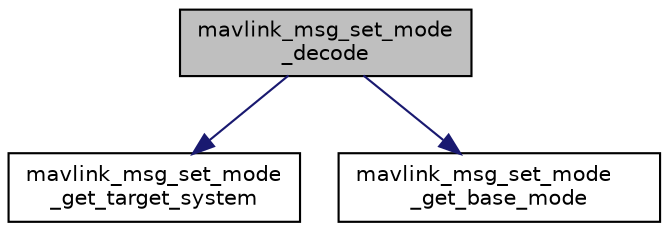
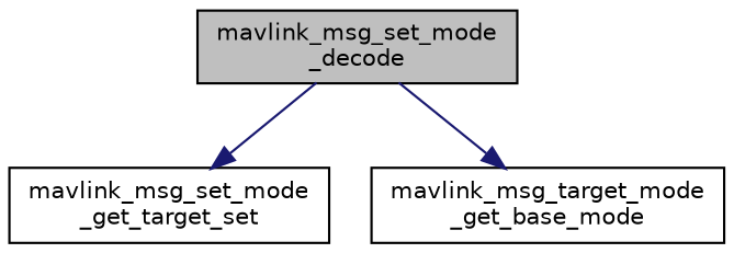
  digraph {
    rankdir=TB
    node [color=black fillcolor=white fontname=Helvetica fontsize=10 shape=record style=filled]
    edge [color=midnightblue fontname=Helvetica fontsize=10 labelfontname=Helvetica labelfontsize=10 style=solid]
    n1 [fillcolor=grey75 fontcolor=black height=0.2 label="mavlink_msg_set_mode\l_decode" width=0.4]
-   n2 [height=0.2 label="mavlink_msg_set_mode\l_get_target_system" width=0.4]
-   n3 [height=0.2 label="mavlink_msg_set_mode\l_get_base_mode" width=0.4]
+   n2 [height=0.2 label="mavlink_msg_set_mode\l_get_target_set" width=0.4]
+   n3 [height=0.2 label="mavlink_msg_target_mode\l_get_base_mode" width=0.4]
    n1 -> n2
    n1 -> n3
  }
